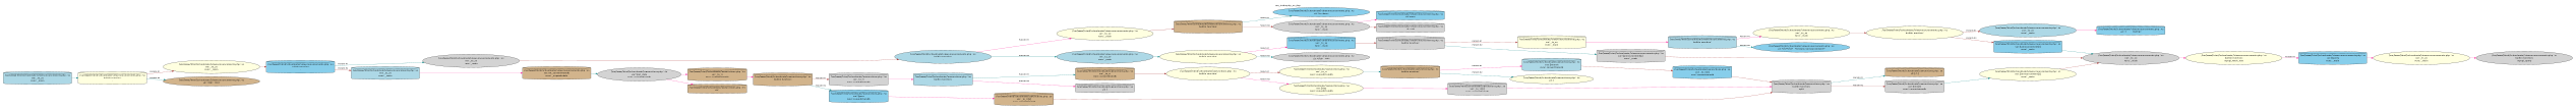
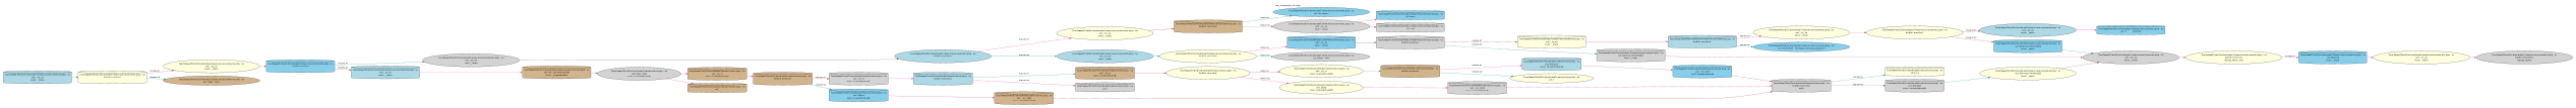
  digraph {
    label="xss_index.php_95_dep"
    labelloc=t
    rankdir=LR
    fontname="Fira Sans"
    node [shape=cylinder style=filled fillcolor=lightyellow fontname="Fira Sans"]
    edge [color=brown fontname="Fira Sans"]
    n1 [label="/var/www/html/schoolmate/ViewAnnouncements.php : 42\nVar: _t0_20\nFunc: _main\n" fillcolor=lightblue]
    n2 [label="/var/www/html/schoolmate/ViewAnnouncements.php : 42\nbuiltin function:\n.\n"]
    n3 [label="/var/www/html/schoolmate/ViewAnnouncements.php : 42\nVar: _t0_20\nFunc: _main\n" shape=ellipse]
    n4 [label="/var/www/html/schoolmate/ViewAnnouncements.php : 42\nLit: </td>	 </tr>\n" shape=ellipse fillcolor=tan]
    n5 [label="/var/www/html/schoolmate/ViewAnnouncements.php : 42\nbuiltin function:\n.\n" fillcolor=skyblue]
    n6 [label="/var/www/html/schoolmate/ViewAnnouncements.php : 42\nVar: _t0_20\nFunc: _main\n" shape=ellipse fillcolor=lightgrey]
    n7 [label="/var/www/html/schoolmate/ViewAnnouncements.php : 42\nVar: _t2_20\nFunc: _main\n" fillcolor=lightblue]
    n8 [label="/var/www/html/schoolmate/ViewAnnouncements.php : 42\nbuiltin function:\n.\n" shape=ellipse fillcolor=lightblue]
    n9 [label="/var/www/html/schoolmate/ViewAnnouncements.php : 42\nVar: _t0_20\nFunc: _main\n" shape=ellipse]
    n10 [label="/var/www/html/schoolmate/ViewAnnouncements.php : 42\nVar: _t2_20\nFunc: _main\n" shape=ellipse fillcolor=lightblue]
    n11 [label="/var/www/html/schoolmate/ViewAnnouncements.php : 42\nbuiltin function:\n.\n" fillcolor=tan]
    n12 [label="/var/www/html/schoolmate/ViewAnnouncements.php : 42\nLit: <tr class='\n" shape=ellipse fillcolor=skyblue]
    n13 [label="/var/www/html/schoolmate/ViewAnnouncements.php : 42\nVar: _t0_20\nFunc: _main\n" shape=ellipse fillcolor=lightgrey]
    n14 [label="/var/www/html/schoolmate/ViewAnnouncements.php : 42\nLit: even\n" fillcolor=skyblue]
    n15 [label="/var/www/html/schoolmate/ViewAnnouncements.php : 42\nLit: odd\n" fillcolor=lightgrey]
    n16 [label="/var/www/html/schoolmate/ViewAnnouncements.php : 42\nbuiltin function:\n.\n" shape=ellipse]
    n17 [label="/var/www/html/schoolmate/ViewAnnouncements.php : 42\nVar: _t2_20\nFunc: _main\n" fillcolor=skyblue]
    n18 [label="/var/www/html/schoolmate/ViewAnnouncements.php : 42\nLit: </td>	  <td>\n" shape=ellipse fillcolor=lightgrey]
    n19 [label="/var/www/html/schoolmate/ViewAnnouncements.php : 42\nbuiltin function:\n.\n" fillcolor=lightgrey]
    n20 [label="/var/www/html/schoolmate/ViewAnnouncements.php : 42\nVar: _t2_20\nFunc: _main\n"]
    n21 [label="/var/www/html/schoolmate/ViewAnnouncements.php : 42\nVar: $announcement[2]\nFunc: _main\n" fillcolor=lightgrey]
    n22 [label="/var/www/html/schoolmate/ViewAnnouncements.php : 42\nbuiltin function:\n.\n" fillcolor=lightblue]
    n23 [label="/var/www/html/schoolmate/ViewAnnouncements.php : 42\nVar: _t2_20\nFunc: _main\n" shape=ellipse]
    n24 [label="/var/www/html/schoolmate/ViewAnnouncements.php : 42\nLit: </b></td>	  <td class='announcement'>\n" shape=ellipse fillcolor=skyblue]
    n25 [label="/var/www/html/schoolmate/ViewAnnouncements.php : 42\nbuiltin function:\n.\n" shape=ellipse]
    n26 [label="/var/www/html/schoolmate/ViewAnnouncements.php : 42\nVar: _t2_20\nFunc: _main\n" shape=ellipse fillcolor=lightblue]
    n27 [label="/var/www/html/schoolmate/ViewAnnouncements.php : 42\nVar: $announcement[1]\nFunc: _main\n" fillcolor=skyblue]
    n28 [label="/var/www/html/schoolmate/ViewAnnouncements.php : 42\nLit: '>	  <td><b>\n" fillcolor=skyblue]
    n29 [label="/var/www/html/schoolmate/ViewAnnouncements.php : 35\nVar: _t0_20\nFunc: _main\n" shape=ellipse fillcolor=lightgrey]
    n30 [label="/var/www/html/schoolmate/ViewAnnouncements.php : 35\nbuiltin function:\nmysql_fetch_row\n" shape=ellipse]
    n31 [label="/var/www/html/schoolmate/ViewAnnouncements.php : 35\nVar: $query\nFunc: _main\n" fillcolor=skyblue]
    n32 [label="/var/www/html/schoolmate/ViewAnnouncements.php : 31\nVar: _t1_20\nFunc: _main\n" shape=ellipse]
    n33 [label="/var/www/html/schoolmate/ViewAnnouncements.php : 31\nbuiltin function:\nmysql_query\n" shape=ellipse fillcolor=lightgrey]
    n34 [label="/var/www/html/schoolmate/ViewAnnouncements.php : 45\nVar: ret_convertfromdb\nFunc: _superglobals\n" fillcolor=tan]
    n35 [label="/var/www/html/schoolmate/DBFunctions.php : 46\nVar: $ret_date\nFunc: convertfromdb\n" shape=ellipse fillcolor=lightgrey]
    n36 [label="/var/www/html/schoolmate/DBFunctions.php : 40\nVar: _t0_11\nFunc: convertfromdb\n" fillcolor=tan]
    n37 [label="/var/www/html/schoolmate/DBFunctions.php : 44\nLit: \n" fillcolor=tan]
    n38 [label="/var/www/html/schoolmate/DBFunctions.php : 40\nbuiltin function:\n.\n" fillcolor=tan]
    n39 [label="/var/www/html/schoolmate/DBFunctions.php : 40\nVar: _t0_11\nFunc: convertfromdb\n" fillcolor=lightgrey]
    n40 [label="/var/www/html/schoolmate/DBFunctions.php : 40\nVar: $year\nFunc: convertfromdb\n" fillcolor=skyblue]
    n41 [label="/var/www/html/schoolmate/DBFunctions.php : 40\nbuiltin function:\n.\n" fillcolor=lightblue]
    n42 [label="/var/www/html/schoolmate/DBFunctions.php : 40\nVar: _t0_11\nFunc: convertfromdb\n" fillcolor=tan]
    n43 [label="/var/www/html/schoolmate/DBFunctions.php : 40\nLit: /\n" fillcolor=lightgrey]
    n44 [label="/var/www/html/schoolmate/DBFunctions.php : 40\nbuiltin function:\n.\n" shape=ellipse]
    n45 [label="/var/www/html/schoolmate/DBFunctions.php : 40\nVar: _t0_11\nFunc: convertfromdb\n" shape=ellipse]
    n46 [label="/var/www/html/schoolmate/DBFunctions.php : 40\nVar: $day\nFunc: convertfromdb\n" shape=ellipse]
    n47 [label="/var/www/html/schoolmate/DBFunctions.php : 40\nbuiltin function:\n.\n" fillcolor=tan]
    n48 [label="/var/www/html/schoolmate/DBFunctions.php : 40\nVar: $month\nFunc: convertfromdb\n" fillcolor=lightblue]
    n49 [label="/var/www/html/schoolmate/DBFunctions.php : 40\nLit: /\n" shape=ellipse]
    n50 [label="/var/www/html/schoolmate/DBFunctions.php : 39\nVar: _t0_11[1]\nFunc: convertfromdb\n" fillcolor=skyblue]
    n51 [label="/var/www/html/schoolmate/DBFunctions.php : 39\nbuiltin function:\nsplit\n" fillcolor=lightgrey]
-   n52 [label="/var/www/html/schoolmate/DBFunctions.php : 39\nLit: [/.-]\n" fillcolor=tan]
+   n52 [label="/var/www/html/schoolmate/DBFunctions.php : 39\nLit: [/.-]\n"]
    n53 [label="/var/www/html/schoolmate/DBFunctions.php : 39\nVar: $indate\nFunc: convertfromdb\n" fillcolor=lightgrey]
    n54 [label="/var/www/html/schoolmate/ViewAnnouncements.php : 45\nVar: $announcement[3]\nFunc: _main\n" shape=ellipse]
    n55 [label="/var/www/html/schoolmate/DBFunctions.php : 39\nVar: _t0_11[2]\nFunc: convertfromdb\n" fillcolor=lightgrey]
    n56 [label="/var/www/html/schoolmate/DBFunctions.php : 39\nVar: _t0_11[0]\nFunc: convertfromdb\n" fillcolor=tan]
    n1 -> n2 [color=teal]
    n2 -> n3 [label="Param #1"]
    n2 -> n4 [label="Param #2" color=teal]
    n3 -> n5
    n5 -> n6 [label="Param #1" color=teal]
    n5 -> n7 [label="Param #2"]
    n6 -> n8
    n7 -> n34 [color=deeppink]
    n8 -> n9 [label="Param #1" color=deeppink]
    n8 -> n10 [label="Param #2" color=teal]
    n9 -> n11
    n10 -> n16 [color=teal]
    n11 -> n12 [label="Param #1" color=teal]
    n11 -> n13 [label="Param #2"]
    n13 -> n14 [color=deeppink]
    n13 -> n15
    n16 -> n17 [label="Param #1" color=deeppink]
    n16 -> n18 [label="Param #2" color=teal]
    n17 -> n19
    n19 -> n20 [label="Param #1"]
    n19 -> n21 [label="Param #2" color=teal]
    n20 -> n22 [color=deeppink]
    n21 -> n29
    n22 -> n23 [label="Param #1" color=deeppink]
    n22 -> n24 [label="Param #2" color=teal]
    n23 -> n25
    n25 -> n26 [label="Param #1"]
    n25 -> n27 [label="Param #2"]
    n26 -> n28 [color=deeppink]
    n27 -> n29 [color=teal]
    n29 -> n30 [color=deeppink]
    n30 -> n31 [label="Param #1" color=deeppink]
    n31 -> n32 [color=deeppink]
    n32 -> n33 [color=deeppink]
    n34 -> n35 [color=teal]
    n35 -> n36 [color=deeppink]
    n35 -> n37 [color=deeppink]
    n36 -> n38 [color=deeppink]
    n38 -> n39 [label="Param #1"]
    n38 -> n40 [label="Param #2" color=teal]
    n39 -> n41 [color=deeppink]
    n40 -> n56 [color=deeppink]
    n41 -> n42 [label="Param #1" color=teal]
    n41 -> n43 [label="Param #2" color=deeppink]
    n42 -> n44
    n44 -> n45 [label="Param #1"]
    n44 -> n46 [label="Param #2" color=deeppink]
    n45 -> n47 [color=teal]
    n46 -> n55 [color=deeppink]
    n47 -> n48 [label="Param #1" color=deeppink]
    n47 -> n49 [label="Param #2" color=teal]
    n48 -> n50
    n50 -> n51
    n51 -> n52 [label="Param #1" color=teal]
    n51 -> n53 [label="Param #2"]
    n53 -> n54 [color=teal]
    n54 -> n29
    n55 -> n51 [color=deeppink]
    n56 -> n51
  }
